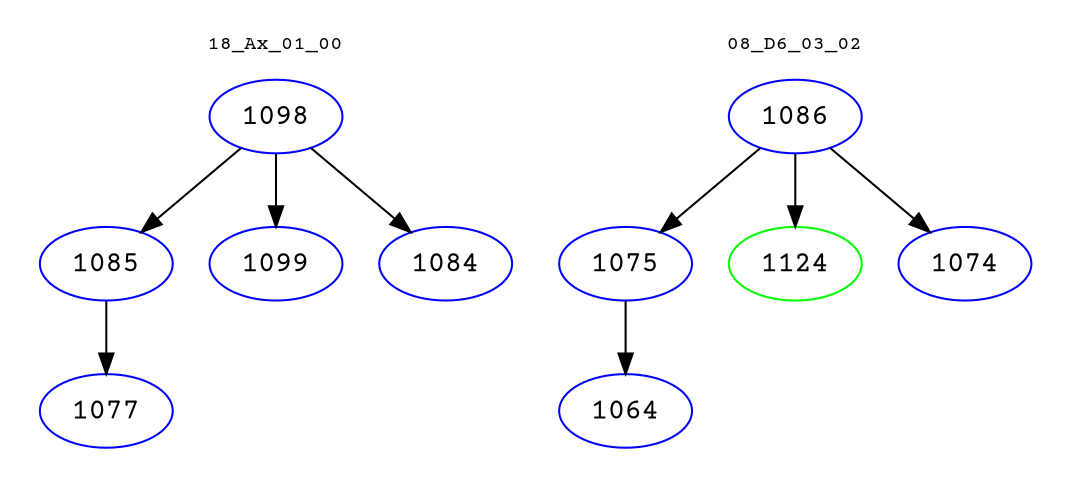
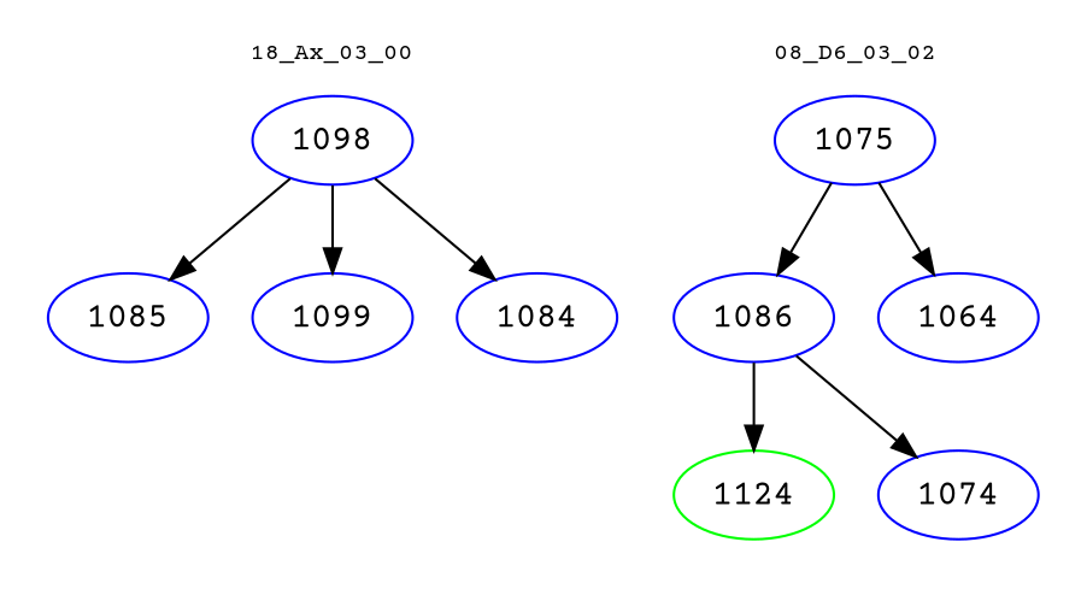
  digraph {
    fontname="Courier Prime"
    node [color=blue fontname="Courier Prime"]
    edge [color=black fontname="Courier Prime"]
    n1 [label=1098]
    n2 [label=1085]
    n3 [label=1099]
    n4 [label=1084]
-   n5 [label=1077]
    n6 [label=1086]
    n7 [label=1075]
    n8 [color=green label=1124]
    n9 [label=1074]
    n10 [label=1064]
    subgraph cluster_1 {
      color=white
      fontsize=10
-     label="18_Ax_01_00"
+     label="18_Ax_03_00"
      n1
      n2
      n3
      n4
-     n5
    }
    subgraph cluster_2 {
      color=white
      fontsize=10
      label="08_D6_03_02"
      n6
      n7
      n8
      n9
      n10
    }
    n1 -> n2
    n1 -> n3
    n1 -> n4
-   n2 -> n5
-   n6 -> n7
+   n7 -> n6
    n6 -> n8
    n6 -> n9
    n7 -> n10
  }
